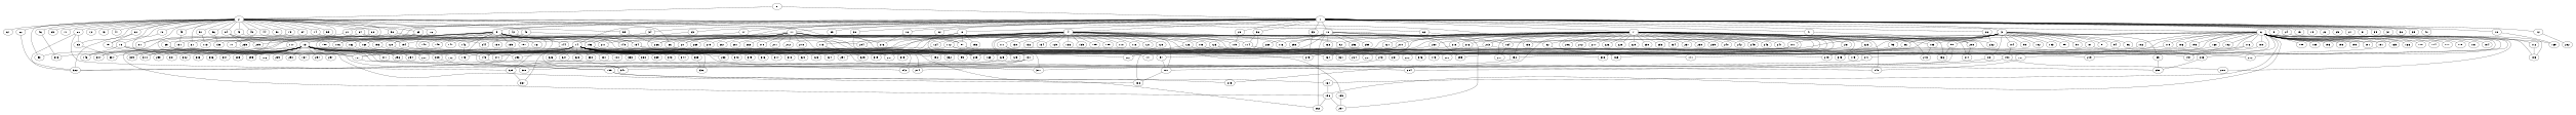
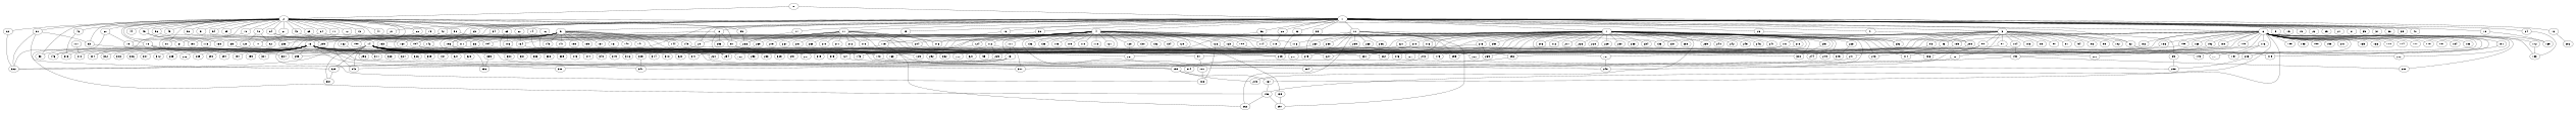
  graph {
    0
    1
    2
    3
    4
    5
    6
    7
    8
    9
    10
    11
    12
    13
    14
    15
    16
    17
    18
    19
    20
    21
    22
    23
    24
    25
    26
    27
    28
    29
    30
    31
    32
    33
    34
    35
    36
    37
    38
    39
    40
    41
    42
    309
    43
    44
    45
    46
    47
    48
    49
    50
    51
    52
    53
    54
    55
    56
    57
    58
    59
    60
    61
    62
    63
    64
    65
    66
    67
    68
    69
    70
    71
    72
    73
    74
    75
    76
    77
    78
    79
    80
    81
    82
    83
    84
    96
    98
    99
    100
    101
    102
    97
    104
    103
    85
    86
    87
    88
    89
    90
    91
    92
    93
    94
    95
    133
    128
    130
    131
    132
    134
    129
    136
    137
    138
    139
    135
    105
    106
    107
    108
    109
    110
    111
    112
    113
    114
    115
    116
    118
    119
    120
    121
    122
    123
    124
    125
    126
    127
    255
    319
    140
    141
    142
    143
    144
    145
    146
    147
    148
    149
    150
    151
    153
    154
    155
    156
    157
    158
    159
    160
    161
    162
    164
    165
    166
    167
    168
    169
    170
    171
    172
    173
    174
    175
    176
    177
    178
    179
    180
    181
    182
    183
    184
    185
    186
    187
    188
    189
    190
    191
    192
    193
    194
    195
    196
    197
    198
    199
    200
    201
    202
    203
    204
    205
    206
    207
    208
    209
    210
    211
    212
    213
    214
    215
    216
    217
    218
    219
    220
    221
    222
    223
    224
    225
    226
    227
    228
    229
    230
    231
    232
    233
    234
    235
    236
    237
    238
    239
    240
    241
    242
    243
    244
    245
    246
    247
    248
    249
    250
    251
    252
    308
    253
    254
    256
    258
    259
    260
    261
    262
    257
    264
    263
    265
    266
    267
    268
    269
    270
    271
    272
    273
    274
    275
    276
    278
    279
    280
    281
    282
    283
    284
    285
    286
    287
    288
    289
    290
    291
    292
    293
    294
    295
    296
    297
    298
    299
    300
    301
    302
    303
    304
    305
    306
    307
    310
    311
+   312
    313
    314
    315
    316
    317
    318
    320
    321
    322
    323
    324
    325
    326
    327
    328
    329
    330
    331
    332
    333
    334
    335
    336
    337
    338
    339
    341
    342
    343
    344
    345
    346
    347
    348
    349
    117
    163
    0 -- 1
    0 -- 2
    1 -- 3
    1 -- 4
    1 -- 5
    1 -- 6
    1 -- 7
    1 -- 8
    1 -- 9
    1 -- 10
    1 -- 11
    1 -- 12
    1 -- 13
    1 -- 14
    1 -- 15
    1 -- 16
    1 -- 17
    1 -- 18
    1 -- 19
    1 -- 20
    1 -- 21
    1 -- 22
    1 -- 23
    1 -- 24
    1 -- 25
    1 -- 26
    1 -- 27
    1 -- 28
    1 -- 29
    1 -- 30
    1 -- 31
    1 -- 32
    1 -- 33
    1 -- 34
    1 -- 35
    1 -- 36
    1 -- 37
    1 -- 38
    1 -- 39
    1 -- 40
    1 -- 41
    1 -- 42
    1 -- 309
    2 -- 43
    2 -- 44
    2 -- 45
    2 -- 46
    2 -- 47
    2 -- 48
    2 -- 49
    2 -- 50
    2 -- 51
    2 -- 52
    2 -- 53
    2 -- 54
    2 -- 55
    2 -- 56
    2 -- 57
    2 -- 58
    2 -- 59
    2 -- 60
    2 -- 61
    2 -- 62
    2 -- 63
    2 -- 64
    2 -- 65
    2 -- 66
    2 -- 67
    2 -- 68
    2 -- 69
    2 -- 70
    2 -- 71
    2 -- 72
    2 -- 73
    2 -- 74
    2 -- 75
    2 -- 76
    2 -- 77
    2 -- 78
    2 -- 79
    2 -- 80
    2 -- 81
    2 -- 82
    2 -- 83
    2 -- 84
    3 -- 52
    3 -- 96
    3 -- 98
    3 -- 99
    3 -- 100
    3 -- 101
    3 -- 102
    3 -- 97
    3 -- 104
    3 -- 103
    3 -- 85
    3 -- 86
    3 -- 87
    3 -- 88
    3 -- 89
    3 -- 90
    3 -- 91
    3 -- 92
    3 -- 93
    3 -- 94
    3 -- 95
    3 -- 133
    4 -- 133
    4 -- 128
    4 -- 130
    4 -- 131
    4 -- 132
    4 -- 134
    4 -- 129
    4 -- 136
    4 -- 137
    4 -- 138
    4 -- 139
    4 -- 135
    4 -- 105
    4 -- 106
    4 -- 107
    4 -- 108
    4 -- 109
    4 -- 110
    4 -- 111
    4 -- 112
    4 -- 113
    4 -- 114
    4 -- 115
    4 -- 116
    4 -- 118
    4 -- 119
    4 -- 120
    4 -- 121
    4 -- 122
    4 -- 123
    4 -- 124
    4 -- 125
    4 -- 126
    4 -- 127
    4 -- 255
    4 -- 319
    5 -- 140
    5 -- 141
    5 -- 142
    5 -- 143
    5 -- 144
    5 -- 145
    5 -- 146
    5 -- 147
    5 -- 148
    5 -- 149
    5 -- 150
    5 -- 151
    5 -- 153
    5 -- 154
    5 -- 155
    5 -- 156
    5 -- 157
    5 -- 158
    5 -- 159
    5 -- 160
    5 -- 161
    5 -- 162
    6 -- 164
    6 -- 165
    6 -- 166
    6 -- 167
    6 -- 168
    6 -- 169
    6 -- 170
    6 -- 171
    6 -- 172
    6 -- 173
    6 -- 174
    6 -- 175
    6 -- 176
    6 -- 177
    6 -- 178
    6 -- 179
    6 -- 180
    6 -- 181
    6 -- 182
    6 -- 183
    6 -- 184
    6 -- 185
    6 -- 186
    6 -- 187
    6 -- 188
    6 -- 189
    6 -- 190
    6 -- 191
    6 -- 192
    6 -- 193
    6 -- 194
    6 -- 195
    6 -- 196
    6 -- 197
    6 -- 198
    6 -- 199
    6 -- 200
    6 -- 201
    6 -- 202
    6 -- 203
    7 -- 116
    7 -- 160
    7 -- 204
    7 -- 205
    7 -- 206
    7 -- 207
    7 -- 208
    7 -- 209
    7 -- 210
    7 -- 211
    7 -- 212
    7 -- 213
    7 -- 214
    7 -- 215
    7 -- 216
    7 -- 217
    7 -- 218
    7 -- 219
    7 -- 220
    7 -- 221
    7 -- 222
    7 -- 223
    7 -- 224
    7 -- 225
    7 -- 226
    7 -- 227
    7 -- 228
    7 -- 229
    7 -- 230
    7 -- 231
    7 -- 232
    7 -- 233
    7 -- 234
    7 -- 235
    7 -- 236
    7 -- 237
    7 -- 238
    7 -- 239
    7 -- 240
    7 -- 241
    7 -- 242
    7 -- 243
    7 -- 244
    7 -- 245
    7 -- 246
    7 -- 247
    7 -- 248
    7 -- 249
    7 -- 250
    7 -- 251
    7 -- 252
    7 -- 308
    8 -- 57
    8 -- 66
    8 -- 253
    8 -- 254
    10 -- 20
    10 -- 255
    10 -- 185
    10 -- 256
    10 -- 258
    10 -- 259
    10 -- 260
    10 -- 261
    10 -- 262
    10 -- 257
    10 -- 264
    10 -- 263
    11 -- 57
    11 -- 265
    11 -- 266
    11 -- 267
    11 -- 268
    11 -- 269
    11 -- 270
    11 -- 271
    11 -- 272
    11 -- 273
    11 -- 274
    11 -- 275
    11 -- 276
    11 -- 278
    11 -- 279
    11 -- 280
    11 -- 281
    12 -- 282
    13 -- 309
    13 -- 53
    13 -- 95
    13 -- 308
    13 -- 264
    13 -- 283
    13 -- 284
    13 -- 285
    13 -- 286
    13 -- 287
    13 -- 288
    13 -- 289
    13 -- 290
    13 -- 291
    13 -- 292
    13 -- 293
    13 -- 294
    13 -- 295
    13 -- 296
    13 -- 297
    13 -- 298
    13 -- 299
    13 -- 300
    13 -- 301
    13 -- 302
    13 -- 303
    13 -- 304
    13 -- 305
    13 -- 306
    13 -- 307
    13 -- 310
    13 -- 311
+   13 -- 312
    13 -- 313
    14 -- 319
    14 -- 205
    14 -- 314
    14 -- 315
    14 -- 316
    14 -- 317
    14 -- 318
    14 -- 320
    14 -- 321
    14 -- 322
    14 -- 323
    14 -- 324
    14 -- 325
    14 -- 326
    14 -- 327
    14 -- 328
    14 -- 329
    14 -- 330
    14 -- 331
    14 -- 332
    14 -- 333
    14 -- 334
    14 -- 335
    14 -- 336
    14 -- 337
    14 -- 338
    14 -- 339
    14 -- 341
    14 -- 342
    14 -- 343
    14 -- 344
    14 -- 345
    14 -- 346
    14 -- 347
    14 -- 348
    14 -- 349
    16 -- 276
    17 -- 266
    18 -- 169
    20 -- 295
    21 -- 81
    23 -- 342
    24 -- 183
    26 -- 232
    28 -- 119
    29 -- 115
    30 -- 292
    32 -- 205
    33 -- 275
    34 -- 156
    36 -- 114
    36 -- 341
    41 -- 208
    42 -- 61
    42 -- 154
    43 -- 160
    45 -- 151
    46 -- 313
    48 -- 92
    48 -- 120
-   51 -- 113
+   45 -- 113
    52 -- 175
    56 -- 138
    57 -- 125
    57 -- 249
    58 -- 196
    58 -- 204
    59 -- 266
    60 -- 79
    60 -- 322
    62 -- 164
    63 -- 106
    63 -- 190
    64 -- 211
    64 -- 304
    65 -- 148
    65 -- 341
    66 -- 97
    68 -- 77
    70 -- 254
    74 -- 244
    75 -- 127
    76 -- 197
    77 -- 100
    78 -- 127
    78 -- 146
    78 -- 220
    78 -- 295
    79 -- 137
    80 -- 83
    80 -- 322
    80 -- 329
    82 -- 322
    83 -- 334
    84 -- 194
    84 -- 209
    84 -- 235
    98 -- 159
    98 -- 236
    101 -- 127
    101 -- 148
    97 -- 107
    104 -- 190
    85 -- 298
-   86 -- 141
+   86 -- 244
    87 -- 202
    87 -- 273
    88 -- 107
    93 -- 205
    128 -- 261
    131 -- 322
    131 -- 342
    131 -- 347
    139 -- 257
    107 -- 288
    108 -- 227
    111 -- 131
    111 -- 317
    112 -- 143
    112 -- 171
    112 -- 225
    114 -- 222
    115 -- 262
    115 -- 325
    120 -- 122
    123 -- 203
    123 -- 231
    123 -- 163
    124 -- 315
    126 -- 224
    126 -- 288
    127 -- 159
    142 -- 143
    144 -- 148
    148 -- 248
    149 -- 173
    153 -- 220
    154 -- 187
    154 -- 287
    156 -- 225
    156 -- 163
    158 -- 311
    159 -- 167
    159 -- 215
    160 -- 254
    162 -- 296
    164 -- 207
    167 -- 196
    168 -- 249
    172 -- 183
    176 -- 197
    176 -- 252
    179 -- 280
    180 -- 241
    182 -- 346
    185 -- 243
    186 -- 255
    187 -- 248
    190 -- 200
    190 -- 284
    191 -- 219
    192 -- 345
    194 -- 205
    195 -- 265
    196 -- 262
    196 -- 257
    203 -- 298
    204 -- 252
    208 -- 214
    210 -- 292
    210 -- 332
    211 -- 261
    213 -- 265
    213 -- 287
    216 -- 321
    218 -- 264
    221 -- 291
    223 -- 345
    225 -- 329
    241 -- 300
    250 -- 275
    251 -- 308
    252 -- 317
    258 -- 283
    260 -- 293
    269 -- 305
    273 -- 274
    305 -- 347
    329 -- 337
    335 -- 336
    117 -- 310
  }
